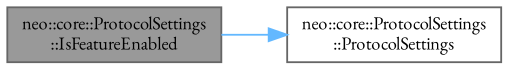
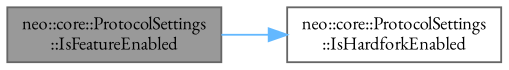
  digraph {
    rankdir=LR
    fontname="EB Garamond"
    node [fontname="EB Garamond" fontsize=10 shape=box style=filled]
    n1 [color=gray40 fillcolor=grey60 fontcolor=black height=0.2 label="neo::core::ProtocolSettings\l::IsFeatureEnabled" width=0.4]
-   n2 [color=grey40 fillcolor=white height=0.2 label="neo::core::ProtocolSettings\l::ProtocolSettings" width=0.4]
+   n2 [color=grey40 fillcolor=white height=0.2 label="neo::core::ProtocolSettings\l::IsHardforkEnabled" width=0.4]
    n1 -> n2 [color=steelblue1 fontname="EB Garamond" fontsize=10 labelfontname=Helvetica labelfontsize=10 style=solid]
  }
